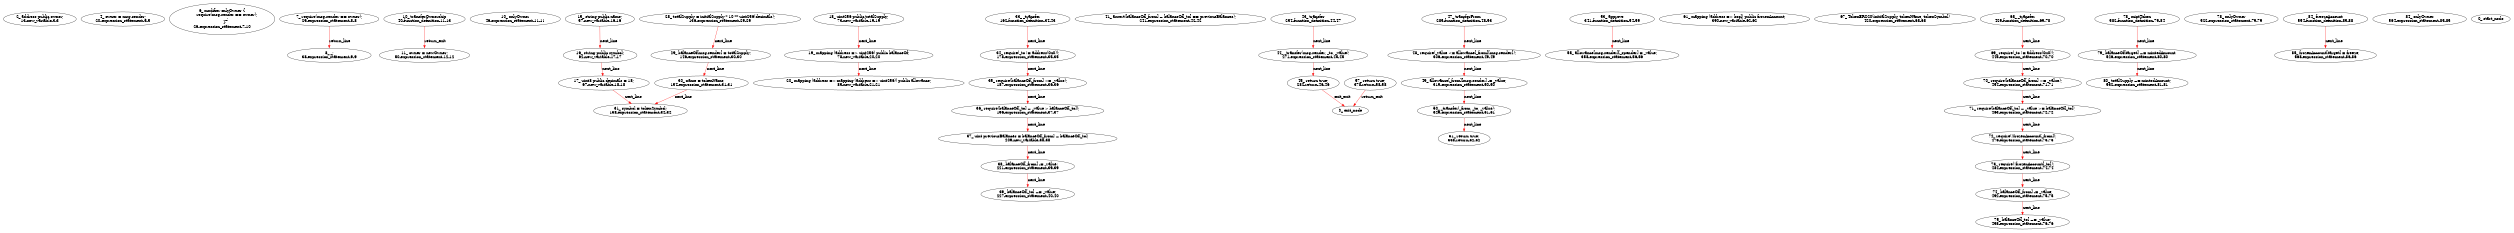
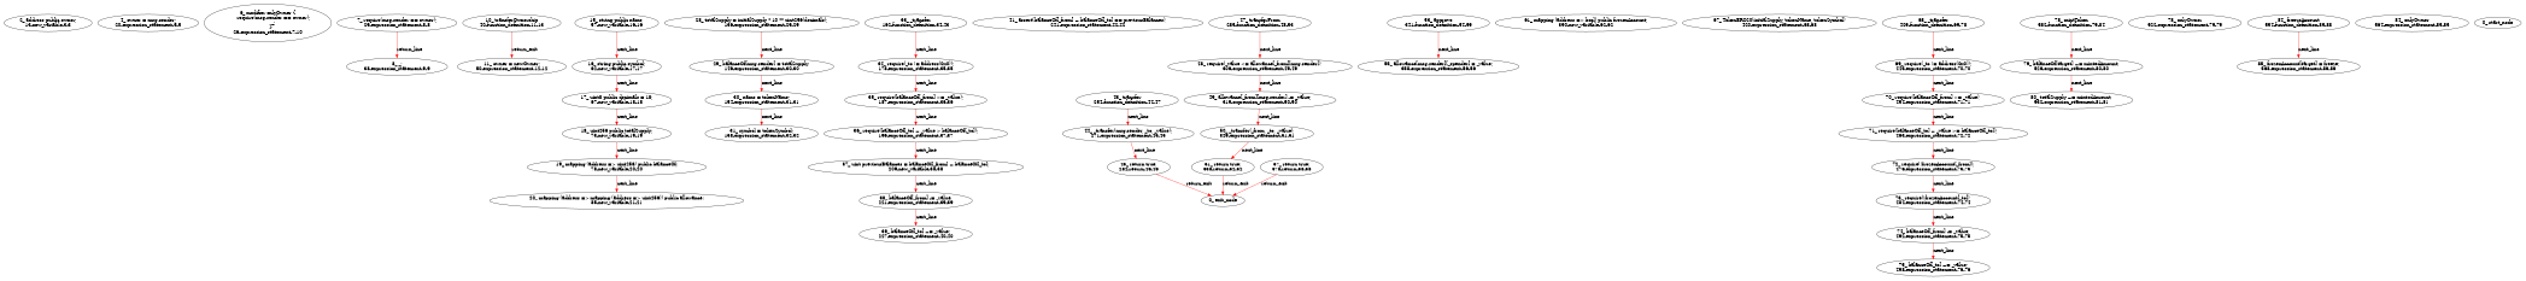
  digraph {
    node [type_label=expression_statement]
    edge [color=red controlflow_type=next_line edge_type=CFG_edge]
    n1 [label="2_ address public owner;\n13-new_variable-3-3" type_label=new_variable]
    n2 [label="4_ owner = msg.sender;\n20-expression_statement-5-5"]
    n3 [label="6_ modifier onlyOwner {\n        require(msg.sender == owner);\n        _;\n    }\n26-expression_statement-7-10"]
    n4 [label="7_ require(msg.sender == owner);\n29-expression_statement-8-8"]
    n5 [label="8_ _;\n38-expression_statement-9-9"]
    n6 [label="10_ transferOwnership\n40-function_definition-11-13" type_label=function_definition]
    n7 [label="11_ owner = newOwner;\n50-expression_statement-12-12"]
-   n8 [label="10_ onlyOwner\n46-expression_statement-11-11"]
    n9 [label="15_ string public name;\n57-new_variable-16-16" type_label=new_variable]
    n10 [label="16_ string public symbol;\n62-new_variable-17-17" type_label=new_variable]
    n11 [label="17_ uint8 public decimals = 18;\n67-new_variable-18-18" type_label=new_variable]
    n12 [label="18_ uint256 public totalSupply;\n73-new_variable-19-19" type_label=new_variable]
    n13 [label="19_ mapping (address => uint256) public balanceOf;\n78-new_variable-20-20" type_label=new_variable]
    n14 [label="20_ mapping (address => mapping (address => uint256)) public allowance;\n85-new_variable-21-21" type_label=new_variable]
    n15 [label="28_ totalSupply = initialSupply * 10 ** uint256(decimals);\n136-expression_statement-29-29"]
    n16 [label="29_ balanceOf[msg.sender] = totalSupply;\n146-expression_statement-30-30"]
    n17 [label="30_ name = tokenName;\n154-expression_statement-31-31"]
    n18 [label="31_ symbol = tokenSymbol;\n158-expression_statement-32-32"]
    n19 [label="33_ _transfer\n162-function_definition-34-43" type_label=function_definition]
    n20 [label="34_ require(_to != address(0x0));\n178-expression_statement-35-35"]
    n21 [label="35_ require(balanceOf[_from] >= _value);\n187-expression_statement-36-36"]
    n22 [label="36_ require(balanceOf[_to] + _value > balanceOf[_to]);\n196-expression_statement-37-37"]
    n23 [label="37_ uint previousBalances = balanceOf[_from] + balanceOf[_to];\n209-new_variable-38-38" type_label=new_variable]
    n24 [label="38_ balanceOf[_from] -= _value;\n221-expression_statement-39-39"]
    n25 [label="39_ balanceOf[_to] += _value;\n227-expression_statement-40-40"]
    n26 [label="41_ assert(balanceOf[_from] + balanceOf[_to] == previousBalances);\n241-expression_statement-42-42"]
    n27 [label="43_ transfer\n254-function_definition-44-47" type_label=function_definition]
    n28 [label="44_ _transfer(msg.sender, _to, _value);\n271-expression_statement-45-45"]
    n29 [label="45_ return true;\n282-return-46-46" type_label=return]
    n30 [label="0_ exit_node" type_label=exit]
    n31 [label="47_ transferFrom\n285-function_definition-48-53" type_label=function_definition]
    n32 [label="48_ require(_value <= allowance[_from][msg.sender]);\n306-expression_statement-49-49"]
    n33 [label="49_ allowance[_from][msg.sender] -= _value;\n319-expression_statement-50-50"]
    n34 [label="50_ _transfer(_from, _to, _value);\n329-expression_statement-51-51"]
    n35 [label="51_ return true;\n338-return-52-52" type_label=return]
    n36 [label="53_ approve\n341-function_definition-54-59" type_label=function_definition]
    n37 [label="55_ allowance[msg.sender][_spender] = _value;\n358-expression_statement-56-56"]
    n38 [label="57_ return true;\n378-return-58-58" type_label=return]
    n39 [label="61_ mapping (address => bool) public frozenAccount;\n390-new_variable-62-62" type_label=new_variable]
    n40 [label="67_ TokenERC20(initialSupply, tokenName, tokenSymbol)\n420-expression_statement-68-68"]
    n41 [label="68_ _transfer\n429-function_definition-69-78" type_label=function_definition]
    n42 [label="69_ require(_to != address(0x0));\n445-expression_statement-70-70"]
    n43 [label="70_ require(balanceOf[_from] >= _value);\n454-expression_statement-71-71"]
    n44 [label="71_ require(balanceOf[_to] + _value >= balanceOf[_to]);\n463-expression_statement-72-72"]
    n45 [label="72_ require(!frozenAccount[_from]);\n476-expression_statement-73-73"]
    n46 [label="73_ require(!frozenAccount[_to]);\n484-expression_statement-74-74"]
    n47 [label="74_ balanceOf[_from] -= _value;\n492-expression_statement-75-75"]
    n48 [label="75_ balanceOf[_to] += _value;\n498-expression_statement-76-76"]
    n49 [label="78_ mintToken\n582-function_definition-79-84" type_label=function_definition]
    n50 [label="79_ balanceOf[target] += mintedAmount;\n526-expression_statement-80-80"]
    n51 [label="80_ totalSupply += mintedAmount;\n532-expression_statement-81-81"]
    n52 [label="78_ onlyOwner\n522-expression_statement-79-79"]
    n53 [label="84_ freezeAccount\n554-function_definition-85-88" type_label=function_definition]
    n54 [label="85_ frozenAccount[target] = freeze;\n568-expression_statement-86-86"]
    n55 [label="84_ onlyOwner\n564-expression_statement-85-85"]
    n56 [label="0_ start_node" type_label=start]
    n4 -> n5 [label=return_line]
    n6 -> n7 [label=return_exit]
    n9 -> n10 [label=next_line]
    n10 -> n11 [label=next_line]
-   n11 -> n18 [label=next_line]
+   n11 -> n12 [label=next_line]
    n12 -> n13 [label=next_line]
    n13 -> n14 [label=next_line]
    n15 -> n16 [label=next_line]
    n16 -> n17 [label=next_line]
    n17 -> n18 [label=next_line]
    n19 -> n20 [label=next_line]
    n20 -> n21 [label=next_line]
    n21 -> n22 [label=next_line]
    n22 -> n23 [label=next_line]
    n23 -> n24 [label=next_line]
    n24 -> n25 [label=next_line]
    n27 -> n28 [label=next_line]
    n28 -> n29 [label=next_line]
-   n29 -> n30 [controlflow_type=return_exit label=exit_exit]
+   n29 -> n30 [controlflow_type=return_exit label=return_exit]
    n31 -> n32 [label=next_line]
    n32 -> n33 [label=next_line]
    n33 -> n34 [label=next_line]
    n34 -> n35 [label=next_line]
+   n35 -> n30 [controlflow_type=return_exit label=return_exit]
    n36 -> n37 [label=next_line]
    n38 -> n30 [controlflow_type=return_exit label=return_exit]
    n41 -> n42 [label=next_line]
    n42 -> n43 [label=next_line]
    n43 -> n44 [label=next_line]
    n44 -> n45 [label=next_line]
    n45 -> n46 [label=next_line]
    n46 -> n47 [label=next_line]
    n47 -> n48 [label=next_line]
    n49 -> n50 [label=next_line]
    n50 -> n51 [label=next_line]
    n53 -> n54 [label=next_line]
  }
